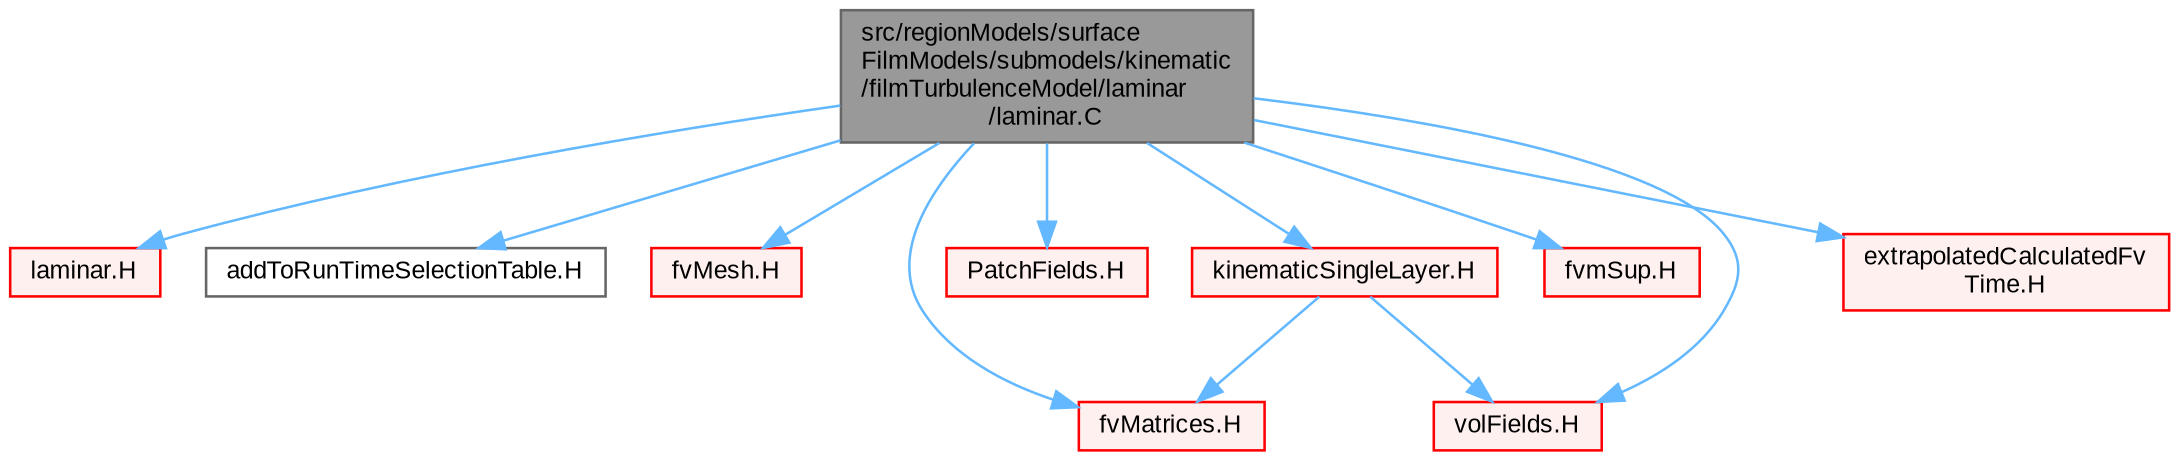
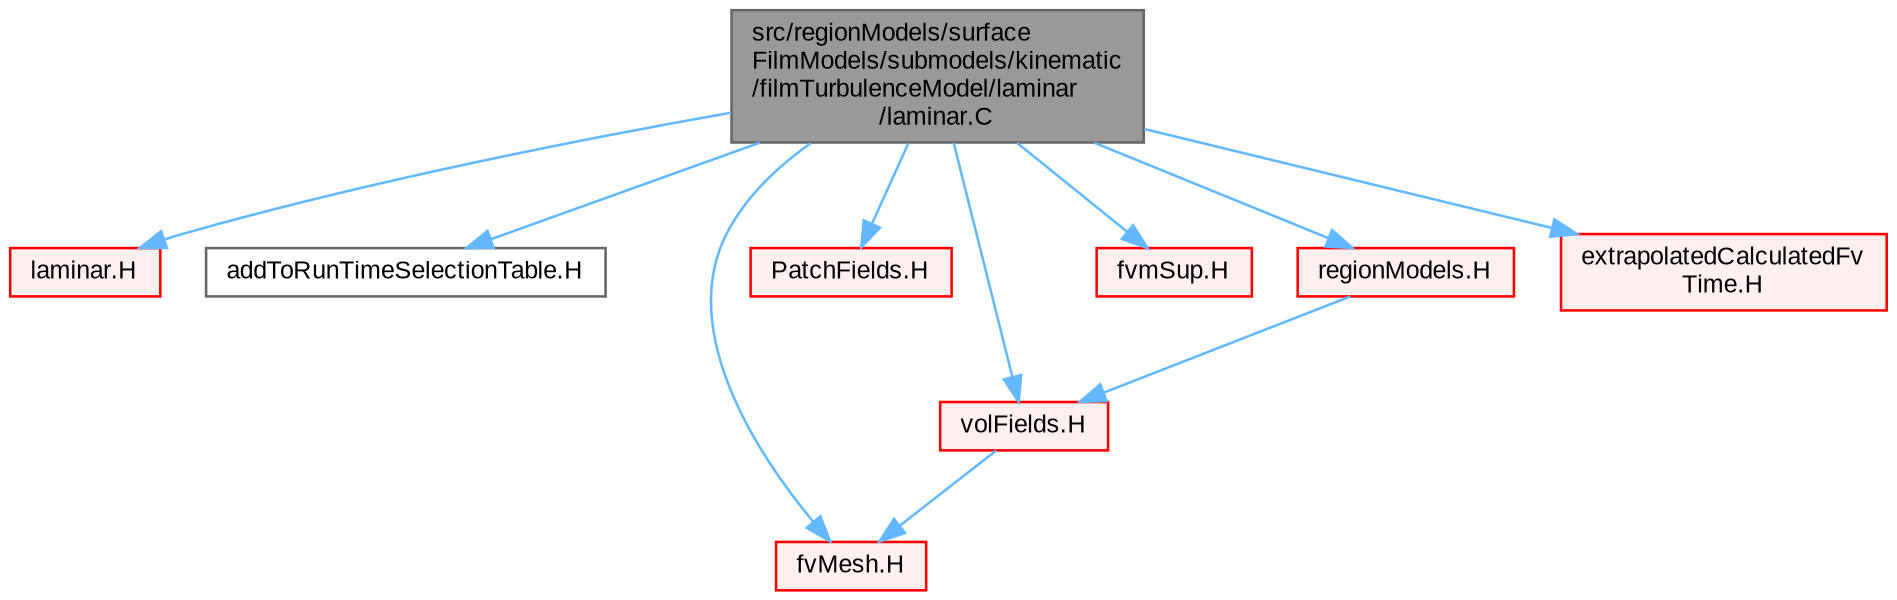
  digraph {
    fontname="Liberation Sans"
    node [color=red fillcolor="#FFF0F0" fontname="Liberation Sans" fontsize=10 shape=box style=filled]
    edge [color=steelblue1 fontname="Liberation Sans" fontsize=10 labelfontname=Helvetica labelfontsize=10 style=solid]
    n1 [color=gray40 fillcolor=grey60 fontcolor=black height=0.2 label="src/regionModels/surface\lFilmModels/submodels/kinematic\l/filmTurbulenceModel/laminar\l/laminar.C" width=0.4]
    n2 [height=0.2 label="laminar.H" width=0.4]
    n3 [color=grey40 fillcolor=white height=0.2 label="addToRunTimeSelectionTable.H" width=0.4]
    n4 [height=0.2 label="fvMesh.H" width=0.4]
-   n5 [height=0.2 label="fvMatrices.H" width=0.4]
    n6 [height=0.2 label="PatchFields.H" width=0.4]
    n7 [height=0.2 label="volFields.H" width=0.4]
    n8 [height=0.2 label="fvmSup.H" width=0.4]
-   n9 [height=0.2 label="kinematicSingleLayer.H" width=0.4]
+   n9 [height=0.2 label="regionModels.H" width=0.4]
    n10 [height=0.2 label="extrapolatedCalculatedFv\lTime.H" width=0.4]
    n1 -> n2
    n1 -> n3
    n1 -> n4
-   n1 -> n5
    n1 -> n6
    n1 -> n7
    n1 -> n8
    n1 -> n9
    n1 -> n10
-   n9 -> n5
+   n7 -> n4
    n9 -> n7
  }
